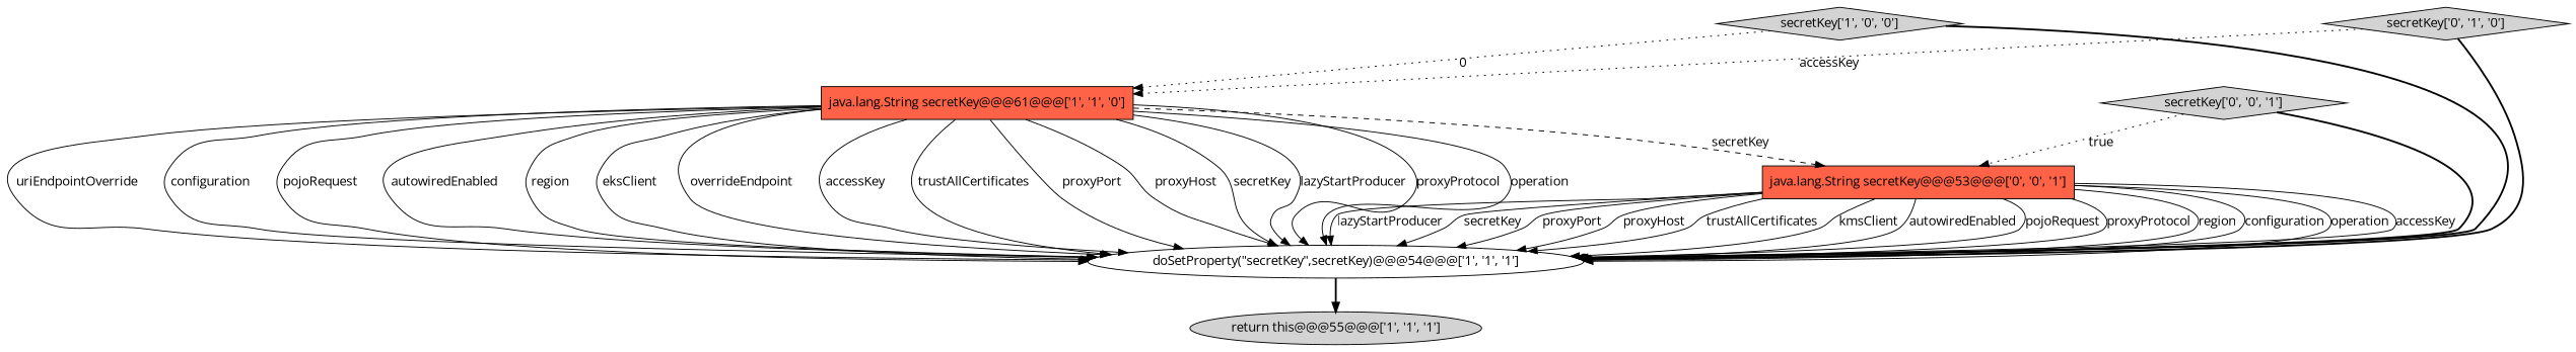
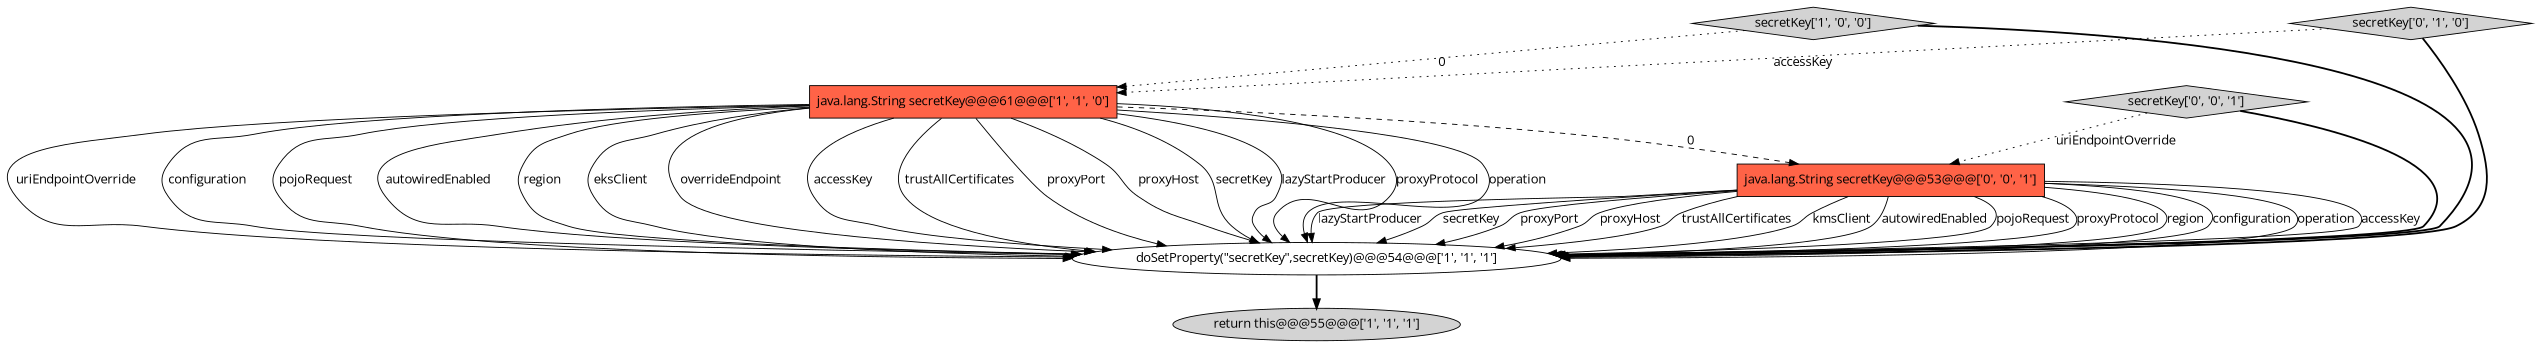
  digraph {
    fontname="Open Sans"
    node [fillcolor=lightgray fontname="Open Sans" shape=diamond style=filled]
    edge [fontname="Open Sans" style=solid]
    n1 [fillcolor=tomato label="java.lang.String secretKey@@@61@@@['1', '1', '0']" shape=box]
    n2 [fillcolor=white label="doSetProperty(\"secretKey\",secretKey)@@@54@@@['1', '1', '1']" shape=ellipse]
    n3 [fillcolor=tomato label="java.lang.String secretKey@@@53@@@['0', '0', '1']" shape=box]
    n4 [label="return this@@@55@@@['1', '1', '1']" shape=ellipse]
    n5 [label="secretKey['0', '0', '1']"]
    n6 [label="secretKey['1', '0', '0']"]
    n7 [label="secretKey['0', '1', '0']"]
    n1 -> n2 [label=uriEndpointOverride]
    n1 -> n2 [label=configuration]
    n1 -> n2 [label=pojoRequest]
    n1 -> n2 [label=autowiredEnabled]
    n1 -> n2 [label=region]
    n1 -> n2 [label=eksClient]
    n1 -> n2 [label=overrideEndpoint]
    n1 -> n2 [label=accessKey]
    n1 -> n2 [label=trustAllCertificates]
    n1 -> n2 [label=proxyPort]
    n1 -> n2 [label=proxyHost]
    n1 -> n2 [label=secretKey]
    n1 -> n2 [label=lazyStartProducer]
    n1 -> n2 [label=proxyProtocol]
    n1 -> n2 [label=operation]
-   n1 -> n3 [label=secretKey style=dashed]
+   n1 -> n3 [label=0 style=dashed]
    n2 -> n4 [style=bold]
    n3 -> n2 [label=lazyStartProducer]
    n3 -> n2 [label=secretKey]
    n3 -> n2 [label=proxyPort]
    n3 -> n2 [label=proxyHost]
    n3 -> n2 [label=trustAllCertificates]
    n3 -> n2 [label=kmsClient]
    n3 -> n2 [label=autowiredEnabled]
    n3 -> n2 [label=pojoRequest]
    n3 -> n2 [label=proxyProtocol]
    n3 -> n2 [label=region]
    n3 -> n2 [label=configuration]
    n3 -> n2 [label=operation]
    n3 -> n2 [label=accessKey]
    n5 -> n2 [style=bold]
-   n5 -> n3 [label=true style=dotted]
+   n5 -> n3 [label=uriEndpointOverride style=dotted]
    n6 -> n1 [label=0 style=dotted]
    n6 -> n2 [style=bold]
    n7 -> n1 [label=accessKey style=dotted]
    n7 -> n2 [style=bold]
  }
